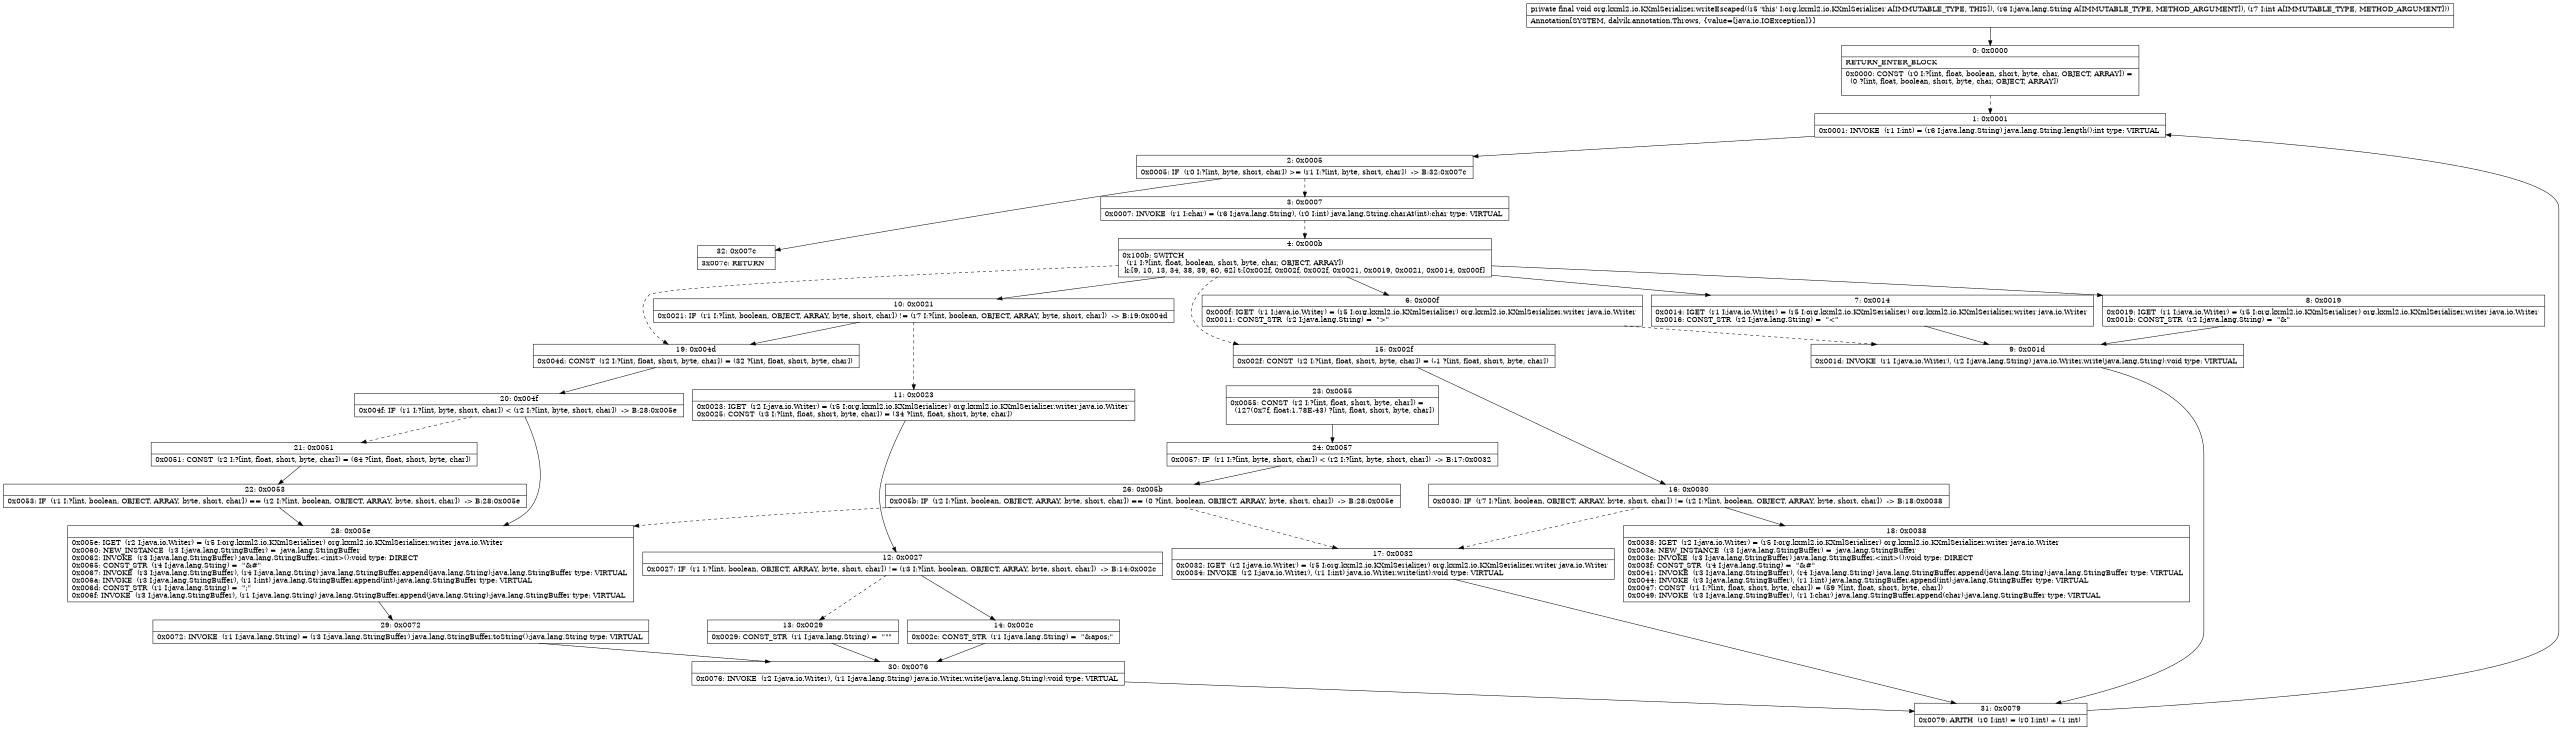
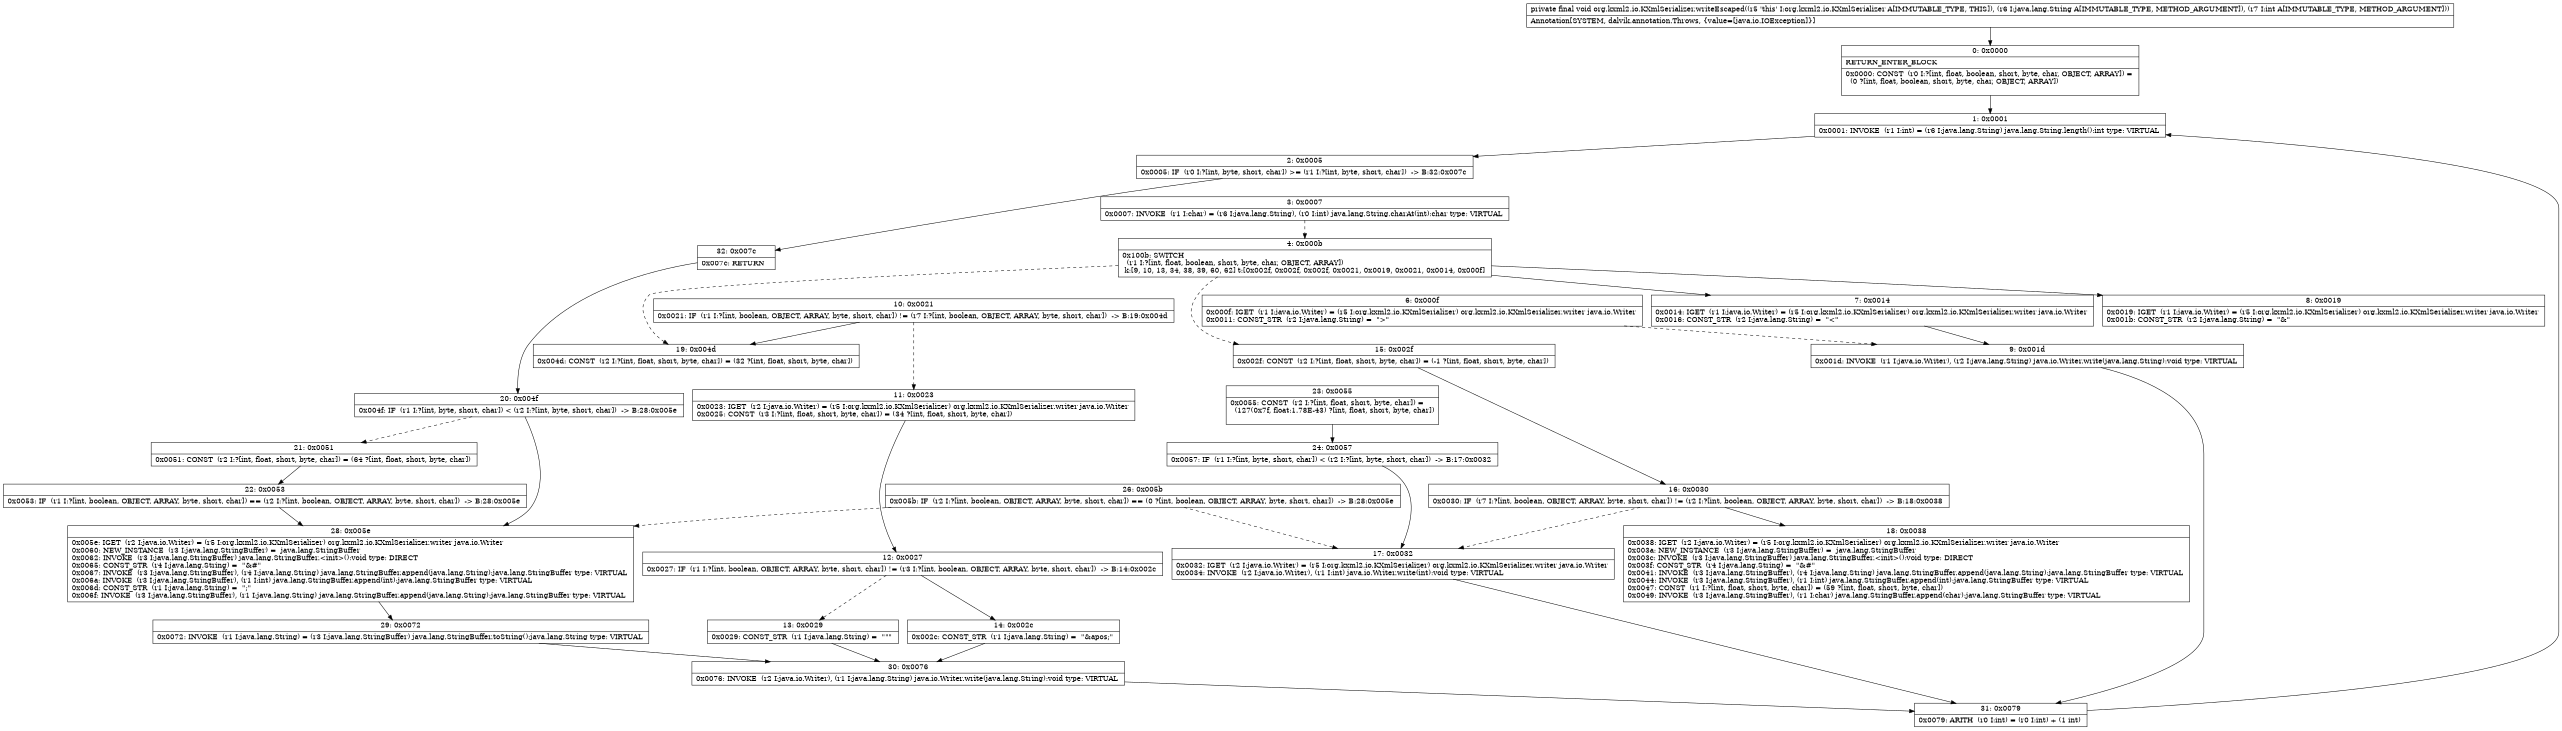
  digraph {
    node [shape=record]
    n1 [label="{0\:\ 0x0000|RETURN_ENTER_BLOCK\l|0x0000: CONST  (r0 I:?[int, float, boolean, short, byte, char, OBJECT, ARRAY]) = \l  (0 ?[int, float, boolean, short, byte, char, OBJECT, ARRAY])\l \l}"]
    n2 [label="{1\:\ 0x0001|0x0001: INVOKE  (r1 I:int) = (r6 I:java.lang.String) java.lang.String.length():int type: VIRTUAL \l}"]
    n3 [label="{2\:\ 0x0005|0x0005: IF  (r0 I:?[int, byte, short, char]) \>= (r1 I:?[int, byte, short, char])  \-\> B:32:0x007c \l}"]
    n4 [label="{3\:\ 0x0007|0x0007: INVOKE  (r1 I:char) = (r6 I:java.lang.String), (r0 I:int) java.lang.String.charAt(int):char type: VIRTUAL \l}"]
-   n5 [label="{32\:\ 0x007c|3x007c: RETURN   \l}"]
+   n5 [label="{32\:\ 0x007c|0x007c: RETURN   \l}"]
    n6 [label="{4\:\ 0x000b|0x100b: SWITCH  \l  (r1 I:?[int, float, boolean, short, byte, char, OBJECT, ARRAY])\l k:[9, 10, 13, 34, 38, 39, 60, 62] t:[0x002f, 0x002f, 0x002f, 0x0021, 0x0019, 0x0021, 0x0014, 0x000f] \l}"]
    n7 [label="{6\:\ 0x000f|0x000f: IGET  (r1 I:java.io.Writer) = (r5 I:org.kxml2.io.KXmlSerializer) org.kxml2.io.KXmlSerializer.writer java.io.Writer \l0x0011: CONST_STR  (r2 I:java.lang.String) =  \"&gt;\" \l}"]
    n8 [label="{7\:\ 0x0014|0x0014: IGET  (r1 I:java.io.Writer) = (r5 I:org.kxml2.io.KXmlSerializer) org.kxml2.io.KXmlSerializer.writer java.io.Writer \l0x0016: CONST_STR  (r2 I:java.lang.String) =  \"&lt;\" \l}"]
    n9 [label="{8\:\ 0x0019|0x0019: IGET  (r1 I:java.io.Writer) = (r5 I:org.kxml2.io.KXmlSerializer) org.kxml2.io.KXmlSerializer.writer java.io.Writer \l0x001b: CONST_STR  (r2 I:java.lang.String) =  \"&amp;\" \l}"]
    n10 [label="{10\:\ 0x0021|0x0021: IF  (r1 I:?[int, boolean, OBJECT, ARRAY, byte, short, char]) != (r7 I:?[int, boolean, OBJECT, ARRAY, byte, short, char])  \-\> B:19:0x004d \l}"]
    n11 [label="{15\:\ 0x002f|0x002f: CONST  (r2 I:?[int, float, short, byte, char]) = (\-1 ?[int, float, short, byte, char]) \l}"]
    n12 [label="{19\:\ 0x004d|0x004d: CONST  (r2 I:?[int, float, short, byte, char]) = (32 ?[int, float, short, byte, char]) \l}"]
    n13 [label="{9\:\ 0x001d|0x001d: INVOKE  (r1 I:java.io.Writer), (r2 I:java.lang.String) java.io.Writer.write(java.lang.String):void type: VIRTUAL \l}"]
    n14 [label="{11\:\ 0x0023|0x0023: IGET  (r2 I:java.io.Writer) = (r5 I:org.kxml2.io.KXmlSerializer) org.kxml2.io.KXmlSerializer.writer java.io.Writer \l0x0025: CONST  (r3 I:?[int, float, short, byte, char]) = (34 ?[int, float, short, byte, char]) \l}"]
    n15 [label="{16\:\ 0x0030|0x0030: IF  (r7 I:?[int, boolean, OBJECT, ARRAY, byte, short, char]) != (r2 I:?[int, boolean, OBJECT, ARRAY, byte, short, char])  \-\> B:18:0x0038 \l}"]
    n16 [label="{20\:\ 0x004f|0x004f: IF  (r1 I:?[int, byte, short, char]) \< (r2 I:?[int, byte, short, char])  \-\> B:28:0x005e \l}"]
    n17 [label="{31\:\ 0x0079|0x0079: ARITH  (r0 I:int) = (r0 I:int) + (1 int) \l}"]
    n18 [label="{12\:\ 0x0027|0x0027: IF  (r1 I:?[int, boolean, OBJECT, ARRAY, byte, short, char]) != (r3 I:?[int, boolean, OBJECT, ARRAY, byte, short, char])  \-\> B:14:0x002c \l}"]
    n19 [label="{13\:\ 0x0029|0x0029: CONST_STR  (r1 I:java.lang.String) =  \"&quot;\" \l}"]
    n20 [label="{14\:\ 0x002c|0x002c: CONST_STR  (r1 I:java.lang.String) =  \"&apos;\" \l}"]
    n21 [label="{30\:\ 0x0076|0x0076: INVOKE  (r2 I:java.io.Writer), (r1 I:java.lang.String) java.io.Writer.write(java.lang.String):void type: VIRTUAL \l}"]
    n22 [label="{17\:\ 0x0032|0x0032: IGET  (r2 I:java.io.Writer) = (r5 I:org.kxml2.io.KXmlSerializer) org.kxml2.io.KXmlSerializer.writer java.io.Writer \l0x0034: INVOKE  (r2 I:java.io.Writer), (r1 I:int) java.io.Writer.write(int):void type: VIRTUAL \l}"]
    n23 [label="{18\:\ 0x0038|0x0038: IGET  (r2 I:java.io.Writer) = (r5 I:org.kxml2.io.KXmlSerializer) org.kxml2.io.KXmlSerializer.writer java.io.Writer \l0x003a: NEW_INSTANCE  (r3 I:java.lang.StringBuffer) =  java.lang.StringBuffer \l0x003c: INVOKE  (r3 I:java.lang.StringBuffer) java.lang.StringBuffer.\<init\>():void type: DIRECT \l0x003f: CONST_STR  (r4 I:java.lang.String) =  \"&#\" \l0x0041: INVOKE  (r3 I:java.lang.StringBuffer), (r4 I:java.lang.String) java.lang.StringBuffer.append(java.lang.String):java.lang.StringBuffer type: VIRTUAL \l0x0044: INVOKE  (r3 I:java.lang.StringBuffer), (r1 I:int) java.lang.StringBuffer.append(int):java.lang.StringBuffer type: VIRTUAL \l0x0047: CONST  (r1 I:?[int, float, short, byte, char]) = (59 ?[int, float, short, byte, char]) \l0x0049: INVOKE  (r3 I:java.lang.StringBuffer), (r1 I:char) java.lang.StringBuffer.append(char):java.lang.StringBuffer type: VIRTUAL \l}"]
    n24 [label="{29\:\ 0x0072|0x0072: INVOKE  (r1 I:java.lang.String) = (r3 I:java.lang.StringBuffer) java.lang.StringBuffer.toString():java.lang.String type: VIRTUAL \l}"]
    n25 [label="{21\:\ 0x0051|0x0051: CONST  (r2 I:?[int, float, short, byte, char]) = (64 ?[int, float, short, byte, char]) \l}"]
    n26 [label="{28\:\ 0x005e|0x005e: IGET  (r2 I:java.io.Writer) = (r5 I:org.kxml2.io.KXmlSerializer) org.kxml2.io.KXmlSerializer.writer java.io.Writer \l0x0060: NEW_INSTANCE  (r3 I:java.lang.StringBuffer) =  java.lang.StringBuffer \l0x0062: INVOKE  (r3 I:java.lang.StringBuffer) java.lang.StringBuffer.\<init\>():void type: DIRECT \l0x0065: CONST_STR  (r4 I:java.lang.String) =  \"&#\" \l0x0067: INVOKE  (r3 I:java.lang.StringBuffer), (r4 I:java.lang.String) java.lang.StringBuffer.append(java.lang.String):java.lang.StringBuffer type: VIRTUAL \l0x006a: INVOKE  (r3 I:java.lang.StringBuffer), (r1 I:int) java.lang.StringBuffer.append(int):java.lang.StringBuffer type: VIRTUAL \l0x006d: CONST_STR  (r1 I:java.lang.String) =  \";\" \l0x006f: INVOKE  (r3 I:java.lang.StringBuffer), (r1 I:java.lang.String) java.lang.StringBuffer.append(java.lang.String):java.lang.StringBuffer type: VIRTUAL \l}"]
    n27 [label="{22\:\ 0x0053|0x0053: IF  (r1 I:?[int, boolean, OBJECT, ARRAY, byte, short, char]) == (r2 I:?[int, boolean, OBJECT, ARRAY, byte, short, char])  \-\> B:28:0x005e \l}"]
    n28 [label="{23\:\ 0x0055|0x0055: CONST  (r2 I:?[int, float, short, byte, char]) = \l  (127(0x7f, float:1.78E\-43) ?[int, float, short, byte, char])\l \l}"]
    n29 [label="{24\:\ 0x0057|0x0057: IF  (r1 I:?[int, byte, short, char]) \< (r2 I:?[int, byte, short, char])  \-\> B:17:0x0032 \l}"]
    n30 [label="{26\:\ 0x005b|0x005b: IF  (r2 I:?[int, boolean, OBJECT, ARRAY, byte, short, char]) == (0 ?[int, boolean, OBJECT, ARRAY, byte, short, char])  \-\> B:28:0x005e \l}"]
    n31 [label="{private final void org.kxml2.io.KXmlSerializer.writeEscaped((r5 'this' I:org.kxml2.io.KXmlSerializer A[IMMUTABLE_TYPE, THIS]), (r6 I:java.lang.String A[IMMUTABLE_TYPE, METHOD_ARGUMENT]), (r7 I:int A[IMMUTABLE_TYPE, METHOD_ARGUMENT]))  | Annotation[SYSTEM, dalvik.annotation.Throws, \{value=[java.io.IOException]\}]\l}"]
-   n1 -> n2 [style=dashed]
+   n1 -> n2
    n2 -> n3
-   n3 -> n4 [style=dashed]
    n3 -> n5
    n4 -> n6 [style=dashed]
-   n6 -> n7
    n6 -> n8
    n6 -> n9
-   n6 -> n10
    n6 -> n11 [style=dashed]
    n6 -> n12 [style=dashed]
    n7 -> n13 [style=dashed]
    n8 -> n13
-   n9 -> n13
    n10 -> n12
    n10 -> n14 [style=dashed]
    n11 -> n15
-   n12 -> n16
+   n5 -> n16
    n13 -> n17
    n14 -> n18
    n15 -> n22 [style=dashed]
    n15 -> n23
    n16 -> n25 [style=dashed]
    n16 -> n26
    n17 -> n2
    n18 -> n19 [style=dashed]
    n18 -> n20
    n19 -> n21
    n20 -> n21
    n21 -> n17
    n22 -> n17
    n24 -> n21
    n25 -> n27
    n26 -> n24
    n27 -> n26
    n28 -> n29
-   n29 -> n30
+   n29 -> n22
    n30 -> n22 [style=dashed]
    n30 -> n26 [style=dashed]
    n31 -> n1
  }
